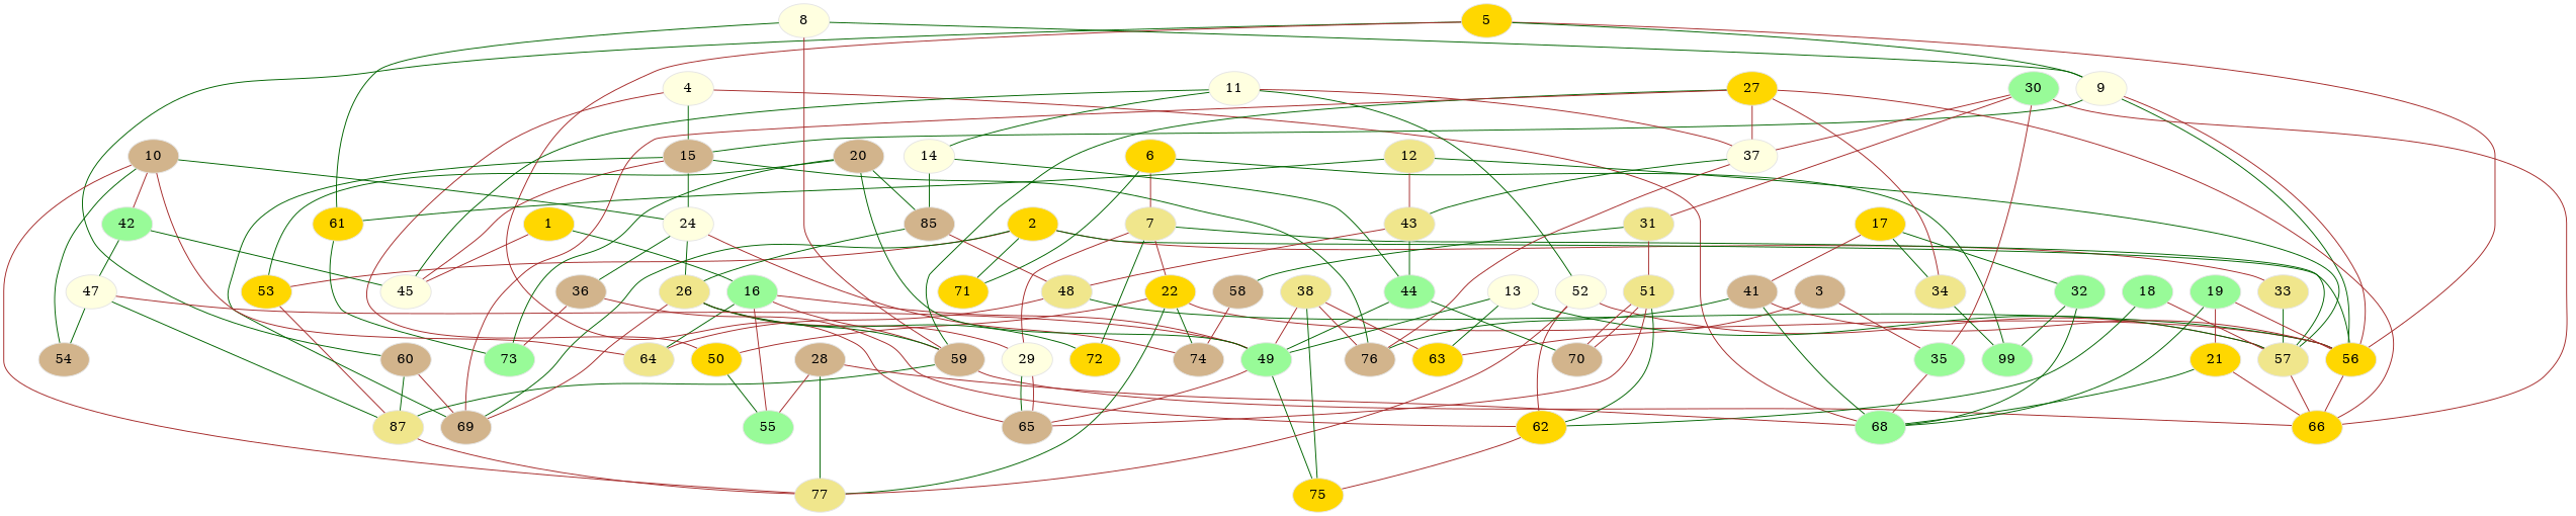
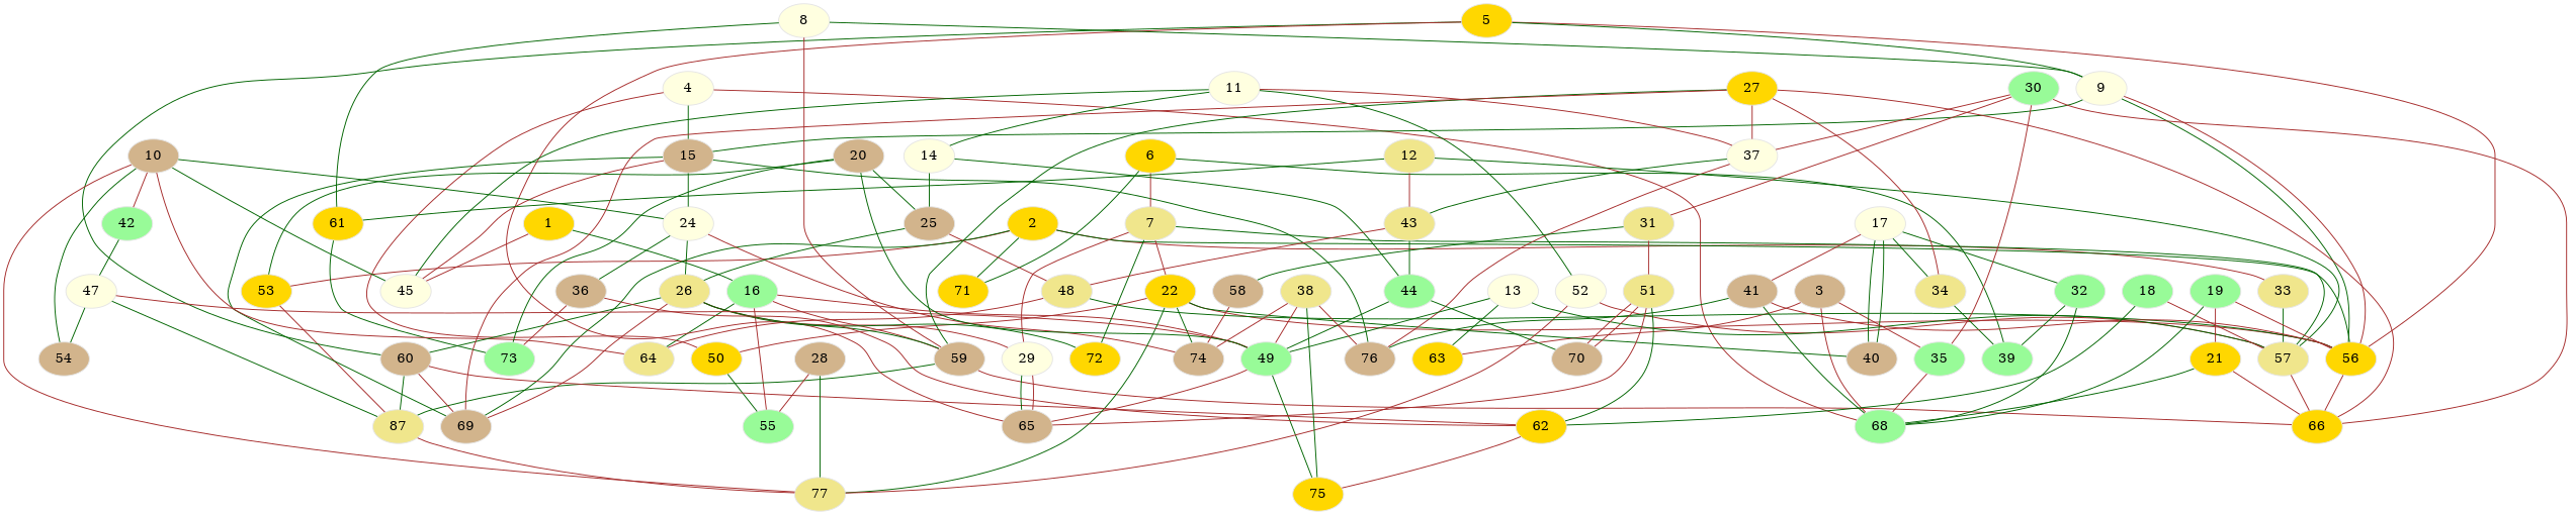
  graph {
    node [color=gray90 fillcolor=gold style=filled]
    edge [color=darkgreen]
    16 [fillcolor=palegreen]
    1
    45 [fillcolor=lightyellow]
    59 [fillcolor=tan]
    64 [fillcolor=khaki]
    49 [fillcolor=palegreen]
    55 [fillcolor=palegreen]
    33 [fillcolor=khaki]
    2
    53
    56
    69 [fillcolor=tan]
    71
    57 [fillcolor=khaki]
    n15 [fillcolor=khaki label=87]
    66
    3 [fillcolor=tan]
    35 [fillcolor=palegreen]
    63
    68 [fillcolor=palegreen]
    4 [fillcolor=lightyellow]
    15 [fillcolor=tan]
    50
    24 [fillcolor=lightyellow]
    76 [fillcolor=tan]
    5
    9 [fillcolor=lightyellow]
    60 [fillcolor=tan]
    65 [fillcolor=tan]
    6
    7 [fillcolor=khaki]
-   39 [fillcolor=palegreen label=99]
+   39 [fillcolor=palegreen]
    22
    29 [fillcolor=lightyellow]
    72
    77 [fillcolor=khaki]
+   40 [fillcolor=tan]
    74 [fillcolor=tan]
    8 [fillcolor=lightyellow]
    61
    73 [fillcolor=palegreen]
    10 [fillcolor=tan]
    42 [fillcolor=palegreen]
    54 [fillcolor=tan]
    26 [fillcolor=khaki]
    36 [fillcolor=tan]
    47 [fillcolor=lightyellow]
    11 [fillcolor=lightyellow]
    14 [fillcolor=lightyellow]
    37 [fillcolor=lightyellow]
    52 [fillcolor=lightyellow]
-   25 [fillcolor=tan label=85]
+   25 [fillcolor=tan]
    44 [fillcolor=palegreen]
    43 [fillcolor=khaki]
    62
    12 [fillcolor=khaki]
    48 [fillcolor=khaki]
    13 [fillcolor=lightyellow]
    75
    70 [fillcolor=tan]
    32 [fillcolor=palegreen]
-   17
+   17 [fillcolor=lightyellow]
    34 [fillcolor=khaki]
    41 [fillcolor=tan]
    18 [fillcolor=palegreen]
    19 [fillcolor=palegreen]
    21
    20 [fillcolor=tan]
    27
    28 [fillcolor=tan]
    30 [fillcolor=palegreen]
    31 [fillcolor=khaki]
    51 [fillcolor=khaki]
    58 [fillcolor=tan]
    38 [fillcolor=khaki]
    16 -- 59 [color=brown]
    16 -- 64
    16 -- 49 [color=brown]
    16 -- 55 [color=brown]
    1 -- 16
    1 -- 45 [color=brown]
    59 -- n15
    59 -- 66 [color=brown]
    49 -- 65 [color=brown]
    49 -- 75
    33 -- 57
    2 -- 33 [color=brown]
    2 -- 53 [color=brown]
    2 -- 56
    2 -- 69
    2 -- 71
    53 -- n15 [color=brown]
    56 -- 66 [color=brown]
    57 -- 66 [color=brown]
    n15 -- 77 [color=brown]
    3 -- 35 [color=brown]
    3 -- 63 [color=brown]
-   28 -- 68 [color=brown]
+   3 -- 68 [color=brown]
    35 -- 68 [color=brown]
    4 -- 68 [color=brown]
    4 -- 15
    4 -- 50 [color=brown]
    15 -- 45 [color=brown]
    15 -- 69
    15 -- 24
    15 -- 76
    50 -- 55
    24 -- 74 [color=brown]
    24 -- 26
    24 -- 36
    5 -- 56 [color=brown]
    5 -- 9
    5 -- 60
    5 -- 65 [color=brown]
    9 -- 56
    9 -- 56 [color=brown]
    9 -- 15
    60 -- 69 [color=brown]
    60 -- n15
    6 -- 71
    6 -- 7 [color=brown]
    6 -- 39
    7 -- 57
    7 -- 22 [color=brown]
    7 -- 29 [color=brown]
    7 -- 72
    22 -- 56 [color=brown]
    22 -- 50 [color=brown]
    22 -- 77
+   22 -- 40
    22 -- 74
    29 -- 65
    29 -- 65 [color=brown]
    8 -- 59 [color=brown]
    8 -- 9
    8 -- 61
    61 -- 73
-   42 -- 45
+   10 -- 45
    10 -- 64 [color=brown]
    10 -- 24
    10 -- 77 [color=brown]
    10 -- 42 [color=brown]
    10 -- 54
    42 -- 47
    26 -- 59
    26 -- 69 [color=brown]
+   26 -- 60
    26 -- 29 [color=brown]
    26 -- 72
    36 -- 73 [color=brown]
    36 -- 62 [color=brown]
    47 -- 49 [color=brown]
    47 -- n15
    47 -- 54
    11 -- 45
    11 -- 14
    11 -- 37 [color=brown]
    11 -- 52
    14 -- 25
    14 -- 44
    37 -- 76 [color=brown]
    37 -- 43
    52 -- 57 [color=brown]
    52 -- 77 [color=brown]
-   52 -- 62 [color=brown]
+   60 -- 62 [color=brown]
    25 -- 26
    25 -- 48 [color=brown]
    44 -- 49
    44 -- 70
    43 -- 44
    43 -- 48 [color=brown]
    62 -- 75 [color=brown]
    12 -- 57
    12 -- 61
    12 -- 43 [color=brown]
    48 -- 64 [color=brown]
    48 -- 56
    13 -- 49
    13 -- 57
    13 -- 63
    32 -- 68
    32 -- 39
+   17 -- 40
+   17 -- 40
    17 -- 32
    17 -- 34
    17 -- 41 [color=brown]
    34 -- 39
    41 -- 56 [color=brown]
    41 -- 68
    41 -- 76
    18 -- 57 [color=brown]
    18 -- 62
    19 -- 56 [color=brown]
    19 -- 68
    19 -- 21 [color=brown]
    21 -- 66 [color=brown]
    21 -- 68
    20 -- 49
    20 -- 53
    20 -- 73
    20 -- 25
    27 -- 59
    27 -- 69 [color=brown]
    27 -- 66 [color=brown]
    27 -- 37 [color=brown]
    27 -- 34 [color=brown]
    28 -- 55 [color=brown]
    28 -- 77
    30 -- 66 [color=brown]
    30 -- 35 [color=brown]
    30 -- 37 [color=brown]
    30 -- 31 [color=brown]
    31 -- 51 [color=brown]
    31 -- 58
    51 -- 65 [color=brown]
    51 -- 62
    51 -- 70 [color=brown]
    51 -- 70 [color=brown]
    58 -- 74 [color=brown]
    38 -- 49 [color=brown]
-   38 -- 63 [color=brown]
+   38 -- 74 [color=brown]
    38 -- 76 [color=brown]
    38 -- 75
  }
